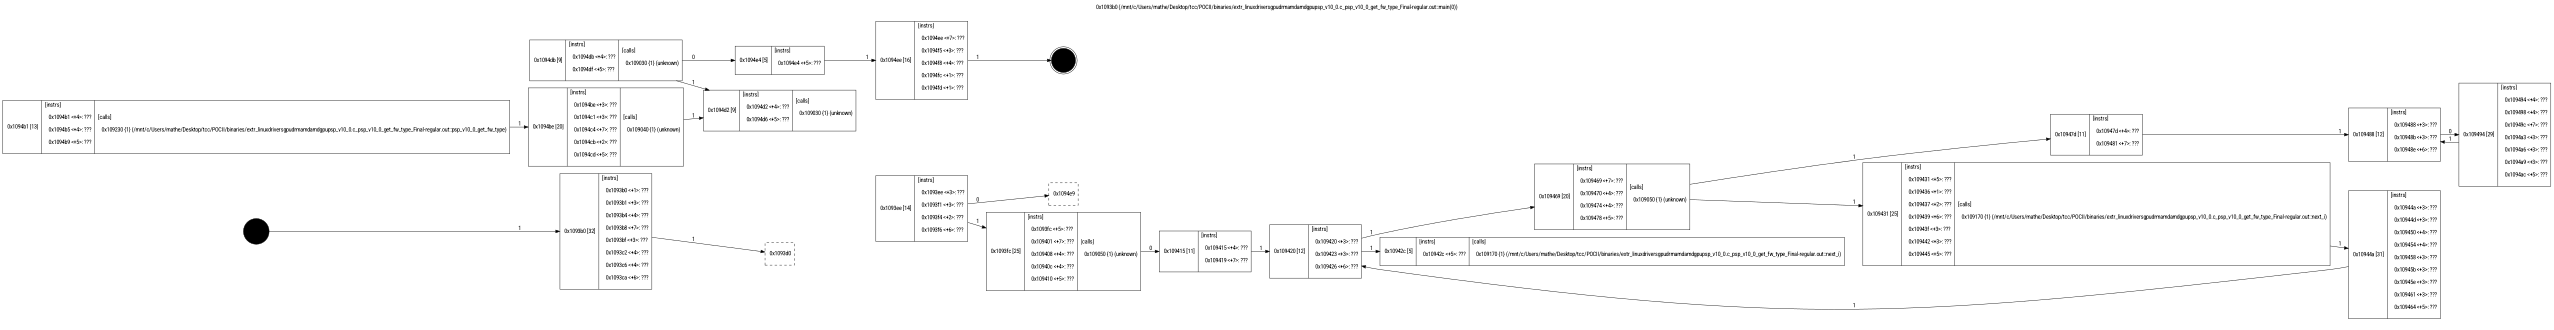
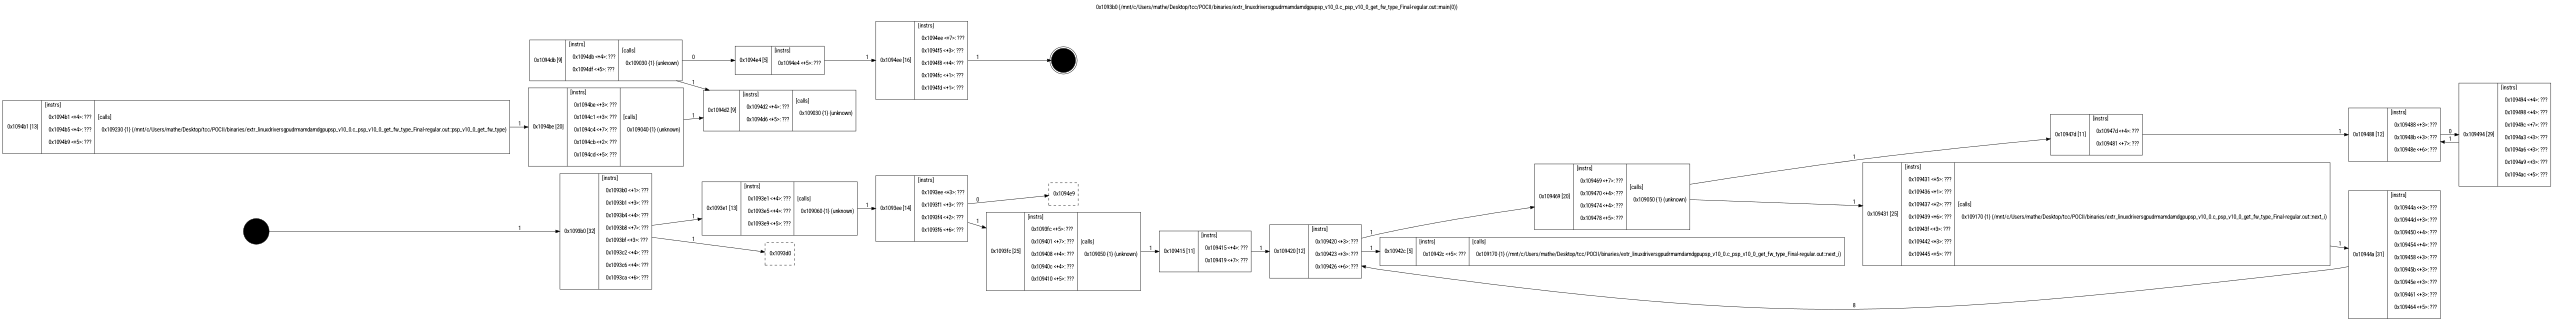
  digraph {
    fontname="Roboto Condensed"
    label="0x1093b0 (/mnt/c/Users/mathe/Desktop/tcc/POCII/binaries/extr_linuxdriversgpudrmamdamdgpupsp_v10_0.c_psp_v10_0_get_fw_type_Final-regular.out::main(0))"
    labelloc=t
    rankdir=LR
    node [fontname="Roboto Condensed" shape=record]
    edge [fontname="Roboto Condensed"]
    Entry [fillcolor=black height=0.3 shape=circle style=filled width=0.3]
    n2 [label="{\n     0x1093b0 [32]\l\n     | [instrs]\l\n     &nbsp;&nbsp;0x1093b0 \<+1\>: ???\l\n     &nbsp;&nbsp;0x1093b1 \<+3\>: ???\l\n     &nbsp;&nbsp;0x1093b4 \<+4\>: ???\l\n     &nbsp;&nbsp;0x1093b8 \<+7\>: ???\l\n     &nbsp;&nbsp;0x1093bf \<+3\>: ???\l\n     &nbsp;&nbsp;0x1093c2 \<+4\>: ???\l\n     &nbsp;&nbsp;0x1093c6 \<+4\>: ???\l\n     &nbsp;&nbsp;0x1093ca \<+6\>: ???\l\n  }"]
+   n3 [label="{\n     0x1093e1 [13]\l\n     | [instrs]\l\n     &nbsp;&nbsp;0x1093e1 \<+4\>: ???\l\n     &nbsp;&nbsp;0x1093e5 \<+4\>: ???\l\n     &nbsp;&nbsp;0x1093e9 \<+5\>: ???\l\n     | [calls]\l\n     &nbsp;&nbsp;0x109060 \{1\} (unknown)\l\n  }"]
    n4 [label="{\n     0x1093d0\l\n  }" style=dashed]
    n5 [label="{\n     0x1093ee [14]\l\n     | [instrs]\l\n     &nbsp;&nbsp;0x1093ee \<+3\>: ???\l\n     &nbsp;&nbsp;0x1093f1 \<+3\>: ???\l\n     &nbsp;&nbsp;0x1093f4 \<+2\>: ???\l\n     &nbsp;&nbsp;0x1093f6 \<+6\>: ???\l\n  }"]
    n6 [label="{\n     0x1094e9\l\n  }" style=dashed]
    n7 [label="{\n     0x1093fc [25]\l\n     | [instrs]\l\n     &nbsp;&nbsp;0x1093fc \<+5\>: ???\l\n     &nbsp;&nbsp;0x109401 \<+7\>: ???\l\n     &nbsp;&nbsp;0x109408 \<+4\>: ???\l\n     &nbsp;&nbsp;0x10940c \<+4\>: ???\l\n     &nbsp;&nbsp;0x109410 \<+5\>: ???\l\n     | [calls]\l\n     &nbsp;&nbsp;0x109050 \{1\} (unknown)\l\n  }"]
    n8 [label="{\n     0x109415 [11]\l\n     | [instrs]\l\n     &nbsp;&nbsp;0x109415 \<+4\>: ???\l\n     &nbsp;&nbsp;0x109419 \<+7\>: ???\l\n  }"]
    n9 [label="{\n     0x109420 [12]\l\n     | [instrs]\l\n     &nbsp;&nbsp;0x109420 \<+3\>: ???\l\n     &nbsp;&nbsp;0x109423 \<+3\>: ???\l\n     &nbsp;&nbsp;0x109426 \<+6\>: ???\l\n  }"]
    Exit [fillcolor=black height=0.3 peripheries=2 shape=circle style=filled width=0.3]
    n11 [label="{\n     0x109469 [20]\l\n     | [instrs]\l\n     &nbsp;&nbsp;0x109469 \<+7\>: ???\l\n     &nbsp;&nbsp;0x109470 \<+4\>: ???\l\n     &nbsp;&nbsp;0x109474 \<+4\>: ???\l\n     &nbsp;&nbsp;0x109478 \<+5\>: ???\l\n     | [calls]\l\n     &nbsp;&nbsp;0x109050 \{1\} (unknown)\l\n  }"]
    n12 [label="{\n     0x10942c [5]\l\n     | [instrs]\l\n     &nbsp;&nbsp;0x10942c \<+5\>: ???\l\n     | [calls]\l\n     &nbsp;&nbsp;0x109170 \{1\} (/mnt/c/Users/mathe/Desktop/tcc/POCII/binaries/extr_linuxdriversgpudrmamdamdgpupsp_v10_0.c_psp_v10_0_get_fw_type_Final-regular.out::next_i)\l\n  }"]
    n13 [label="{\n     0x10947d [11]\l\n     | [instrs]\l\n     &nbsp;&nbsp;0x10947d \<+4\>: ???\l\n     &nbsp;&nbsp;0x109481 \<+7\>: ???\l\n  }"]
    n14 [label="{\n     0x109431 [25]\l\n     | [instrs]\l\n     &nbsp;&nbsp;0x109431 \<+5\>: ???\l\n     &nbsp;&nbsp;0x109436 \<+1\>: ???\l\n     &nbsp;&nbsp;0x109437 \<+2\>: ???\l\n     &nbsp;&nbsp;0x109439 \<+6\>: ???\l\n     &nbsp;&nbsp;0x10943f \<+3\>: ???\l\n     &nbsp;&nbsp;0x109442 \<+3\>: ???\l\n     &nbsp;&nbsp;0x109445 \<+5\>: ???\l\n     | [calls]\l\n     &nbsp;&nbsp;0x109170 \{1\} (/mnt/c/Users/mathe/Desktop/tcc/POCII/binaries/extr_linuxdriversgpudrmamdamdgpupsp_v10_0.c_psp_v10_0_get_fw_type_Final-regular.out::next_i)\l\n  }"]
    n15 [label="{\n     0x109488 [12]\l\n     | [instrs]\l\n     &nbsp;&nbsp;0x109488 \<+3\>: ???\l\n     &nbsp;&nbsp;0x10948b \<+3\>: ???\l\n     &nbsp;&nbsp;0x10948e \<+6\>: ???\l\n  }"]
    n16 [label="{\n     0x10944a [31]\l\n     | [instrs]\l\n     &nbsp;&nbsp;0x10944a \<+3\>: ???\l\n     &nbsp;&nbsp;0x10944d \<+3\>: ???\l\n     &nbsp;&nbsp;0x109450 \<+4\>: ???\l\n     &nbsp;&nbsp;0x109454 \<+4\>: ???\l\n     &nbsp;&nbsp;0x109458 \<+3\>: ???\l\n     &nbsp;&nbsp;0x10945b \<+3\>: ???\l\n     &nbsp;&nbsp;0x10945e \<+3\>: ???\l\n     &nbsp;&nbsp;0x109461 \<+3\>: ???\l\n     &nbsp;&nbsp;0x109464 \<+5\>: ???\l\n  }"]
    n17 [label="{\n     0x109494 [29]\l\n     | [instrs]\l\n     &nbsp;&nbsp;0x109494 \<+4\>: ???\l\n     &nbsp;&nbsp;0x109498 \<+4\>: ???\l\n     &nbsp;&nbsp;0x10949c \<+7\>: ???\l\n     &nbsp;&nbsp;0x1094a3 \<+3\>: ???\l\n     &nbsp;&nbsp;0x1094a6 \<+3\>: ???\l\n     &nbsp;&nbsp;0x1094a9 \<+3\>: ???\l\n     &nbsp;&nbsp;0x1094ac \<+5\>: ???\l\n  }"]
    n18 [label="{\n     0x1094b1 [13]\l\n     | [instrs]\l\n     &nbsp;&nbsp;0x1094b1 \<+4\>: ???\l\n     &nbsp;&nbsp;0x1094b5 \<+4\>: ???\l\n     &nbsp;&nbsp;0x1094b9 \<+5\>: ???\l\n     | [calls]\l\n     &nbsp;&nbsp;0x109230 \{1\} (/mnt/c/Users/mathe/Desktop/tcc/POCII/binaries/extr_linuxdriversgpudrmamdamdgpupsp_v10_0.c_psp_v10_0_get_fw_type_Final-regular.out::psp_v10_0_get_fw_type)\l\n  }"]
    n19 [label="{\n     0x1094be [20]\l\n     | [instrs]\l\n     &nbsp;&nbsp;0x1094be \<+3\>: ???\l\n     &nbsp;&nbsp;0x1094c1 \<+3\>: ???\l\n     &nbsp;&nbsp;0x1094c4 \<+7\>: ???\l\n     &nbsp;&nbsp;0x1094cb \<+2\>: ???\l\n     &nbsp;&nbsp;0x1094cd \<+5\>: ???\l\n     | [calls]\l\n     &nbsp;&nbsp;0x109040 \{1\} (unknown)\l\n  }"]
    n20 [label="{\n     0x1094d2 [9]\l\n     | [instrs]\l\n     &nbsp;&nbsp;0x1094d2 \<+4\>: ???\l\n     &nbsp;&nbsp;0x1094d6 \<+5\>: ???\l\n     | [calls]\l\n     &nbsp;&nbsp;0x109030 \{1\} (unknown)\l\n  }"]
    n21 [label="{\n     0x1094db [9]\l\n     | [instrs]\l\n     &nbsp;&nbsp;0x1094db \<+4\>: ???\l\n     &nbsp;&nbsp;0x1094df \<+5\>: ???\l\n     | [calls]\l\n     &nbsp;&nbsp;0x109030 \{1\} (unknown)\l\n  }"]
    n22 [label="{\n     0x1094e4 [5]\l\n     | [instrs]\l\n     &nbsp;&nbsp;0x1094e4 \<+5\>: ???\l\n  }"]
    n23 [label="{\n     0x1094ee [16]\l\n     | [instrs]\l\n     &nbsp;&nbsp;0x1094ee \<+7\>: ???\l\n     &nbsp;&nbsp;0x1094f5 \<+3\>: ???\l\n     &nbsp;&nbsp;0x1094f8 \<+4\>: ???\l\n     &nbsp;&nbsp;0x1094fc \<+1\>: ???\l\n     &nbsp;&nbsp;0x1094fd \<+1\>: ???\l\n  }"]
    Entry -> n2 [label=" 1"]
+   n2 -> n3 [label=" 1"]
    n2 -> n4 [label=" 1"]
+   n3 -> n5 [label=" 1"]
    n5 -> n6 [label=" 0"]
    n5 -> n7 [label=" 1"]
-   n7 -> n8 [label=" 0"]
+   n7 -> n8 [label=" 1"]
    n8 -> n9 [label=" 1"]
    n9 -> n11 [label=" 1"]
    n9 -> n12 [label=" 1"]
    n11 -> n13 [label=" 1"]
    n11 -> n14 [label=" 1"]
    n13 -> n15 [label=" 1"]
    n14 -> n16 [label=" 1"]
    n15 -> n17 [label=" 0"]
-   n16 -> n9 [label=" 1"]
+   n16 -> n9 [label=" 8"]
    n17 -> n15 [label=" 1"]
    n18 -> n19 [label=" 1"]
    n19 -> n20 [label=" 1"]
    n21 -> n20 [label=" 1"]
    n21 -> n22 [label=" 0"]
    n22 -> n23 [label=" 1"]
    n23 -> Exit [label=" 1"]
  }
